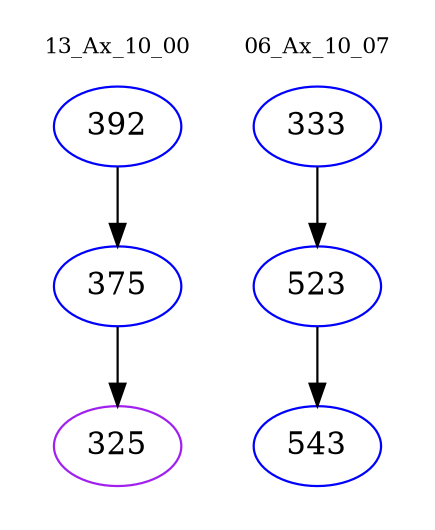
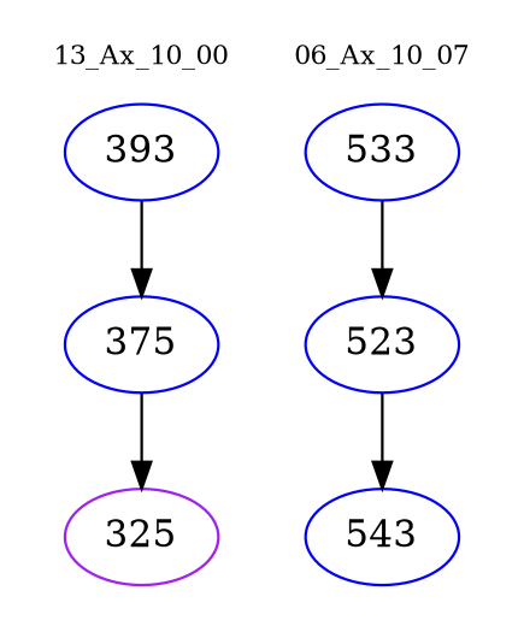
  digraph {
    node [color=blue]
    edge [color=black]
-   n1 [label=392]
+   n1 [label=393]
    n2 [label=375]
    n3 [color=purple label=325]
-   n4 [label=333]
+   n4 [label=533]
    n5 [label=523]
    n6 [label=543]
    subgraph cluster_1 {
      color=white
      fontsize=10
      label="13_Ax_10_00"
      n1
      n2
      n3
    }
    subgraph cluster_2 {
      color=white
      fontsize=10
      label="06_Ax_10_07"
      n4
      n5
      n6
    }
    n1 -> n2
    n2 -> n3
    n4 -> n5
    n5 -> n6
  }
